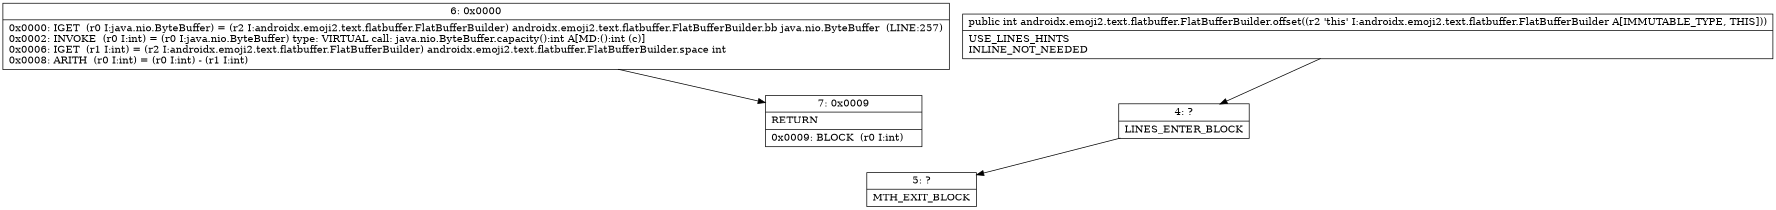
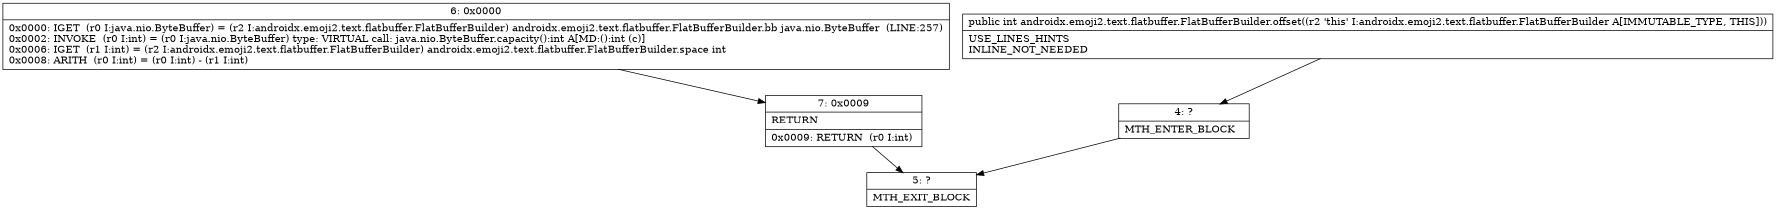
  digraph {
    node [shape=record]
-   n1 [label="{4\:\ ?|LINES_ENTER_BLOCK\l}"]
+   n1 [label="{4\:\ ?|MTH_ENTER_BLOCK\l}"]
    n2 [label="{5\:\ ?|MTH_EXIT_BLOCK\l}"]
    n3 [label="{6\:\ 0x0000|0x0000: IGET  (r0 I:java.nio.ByteBuffer) = (r2 I:androidx.emoji2.text.flatbuffer.FlatBufferBuilder) androidx.emoji2.text.flatbuffer.FlatBufferBuilder.bb java.nio.ByteBuffer  (LINE:257)\l0x0002: INVOKE  (r0 I:int) = (r0 I:java.nio.ByteBuffer) type: VIRTUAL call: java.nio.ByteBuffer.capacity():int A[MD:():int (c)]\l0x0006: IGET  (r1 I:int) = (r2 I:androidx.emoji2.text.flatbuffer.FlatBufferBuilder) androidx.emoji2.text.flatbuffer.FlatBufferBuilder.space int \l0x0008: ARITH  (r0 I:int) = (r0 I:int) \- (r1 I:int) \l}"]
-   n4 [label="{7\:\ 0x0009|RETURN\l|0x0009: BLOCK  (r0 I:int) \l}"]
+   n4 [label="{7\:\ 0x0009|RETURN\l|0x0009: RETURN  (r0 I:int) \l}"]
    n5 [label="{public int androidx.emoji2.text.flatbuffer.FlatBufferBuilder.offset((r2 'this' I:androidx.emoji2.text.flatbuffer.FlatBufferBuilder A[IMMUTABLE_TYPE, THIS]))  | USE_LINES_HINTS\lINLINE_NOT_NEEDED\l}"]
    n1 -> n2
    n3 -> n4
+   n4 -> n2
    n5 -> n1
  }
